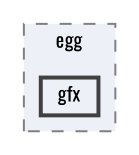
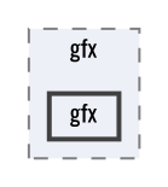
  digraph {
    compound=true
    fontname=Oswald
    n1 [color=grey25 fillcolor="#edf0f7" fontname=Oswald fontsize=10 height=0.2 label=gfx shape=box style="filled,bold" width=0.4]
    subgraph cluster_1 {
      bgcolor="#edf0f7"
      fontsize=10
-     label=egg
+     label=gfx
      pencolor=grey50
      style="filled,dashed"
      n1
    }
  }
